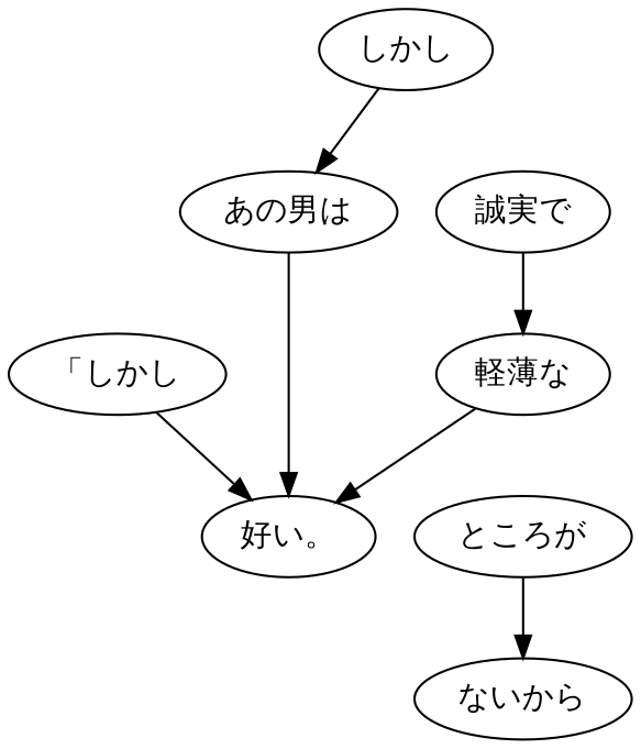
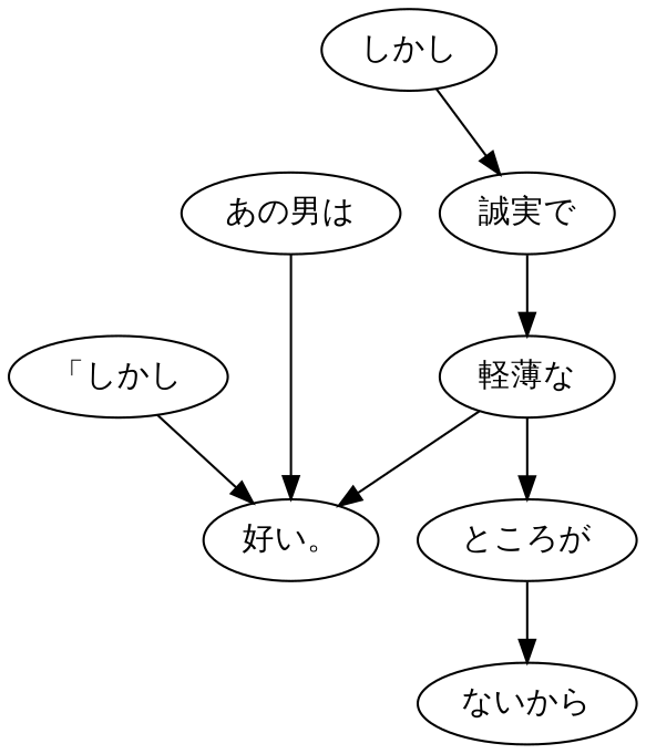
  digraph {
    fontname="Noto Sans"
    node [fontname="Noto Sans"]
    edge [fontname="Noto Sans"]
    n1 [label="「しかし"]
    n2 [label="好い。"]
    n3 [label="あの男は"]
    n4 [label="しかし"]
    n5 [label="誠実で"]
    n6 [label="軽薄な"]
    n7 [label="ところが"]
    n8 [label="ないから"]
    n1 -> n2
    n3 -> n2
-   n4 -> n3
+   n4 -> n5
    n5 -> n6
    n6 -> n2
+   n6 -> n7
    n7 -> n8
  }
